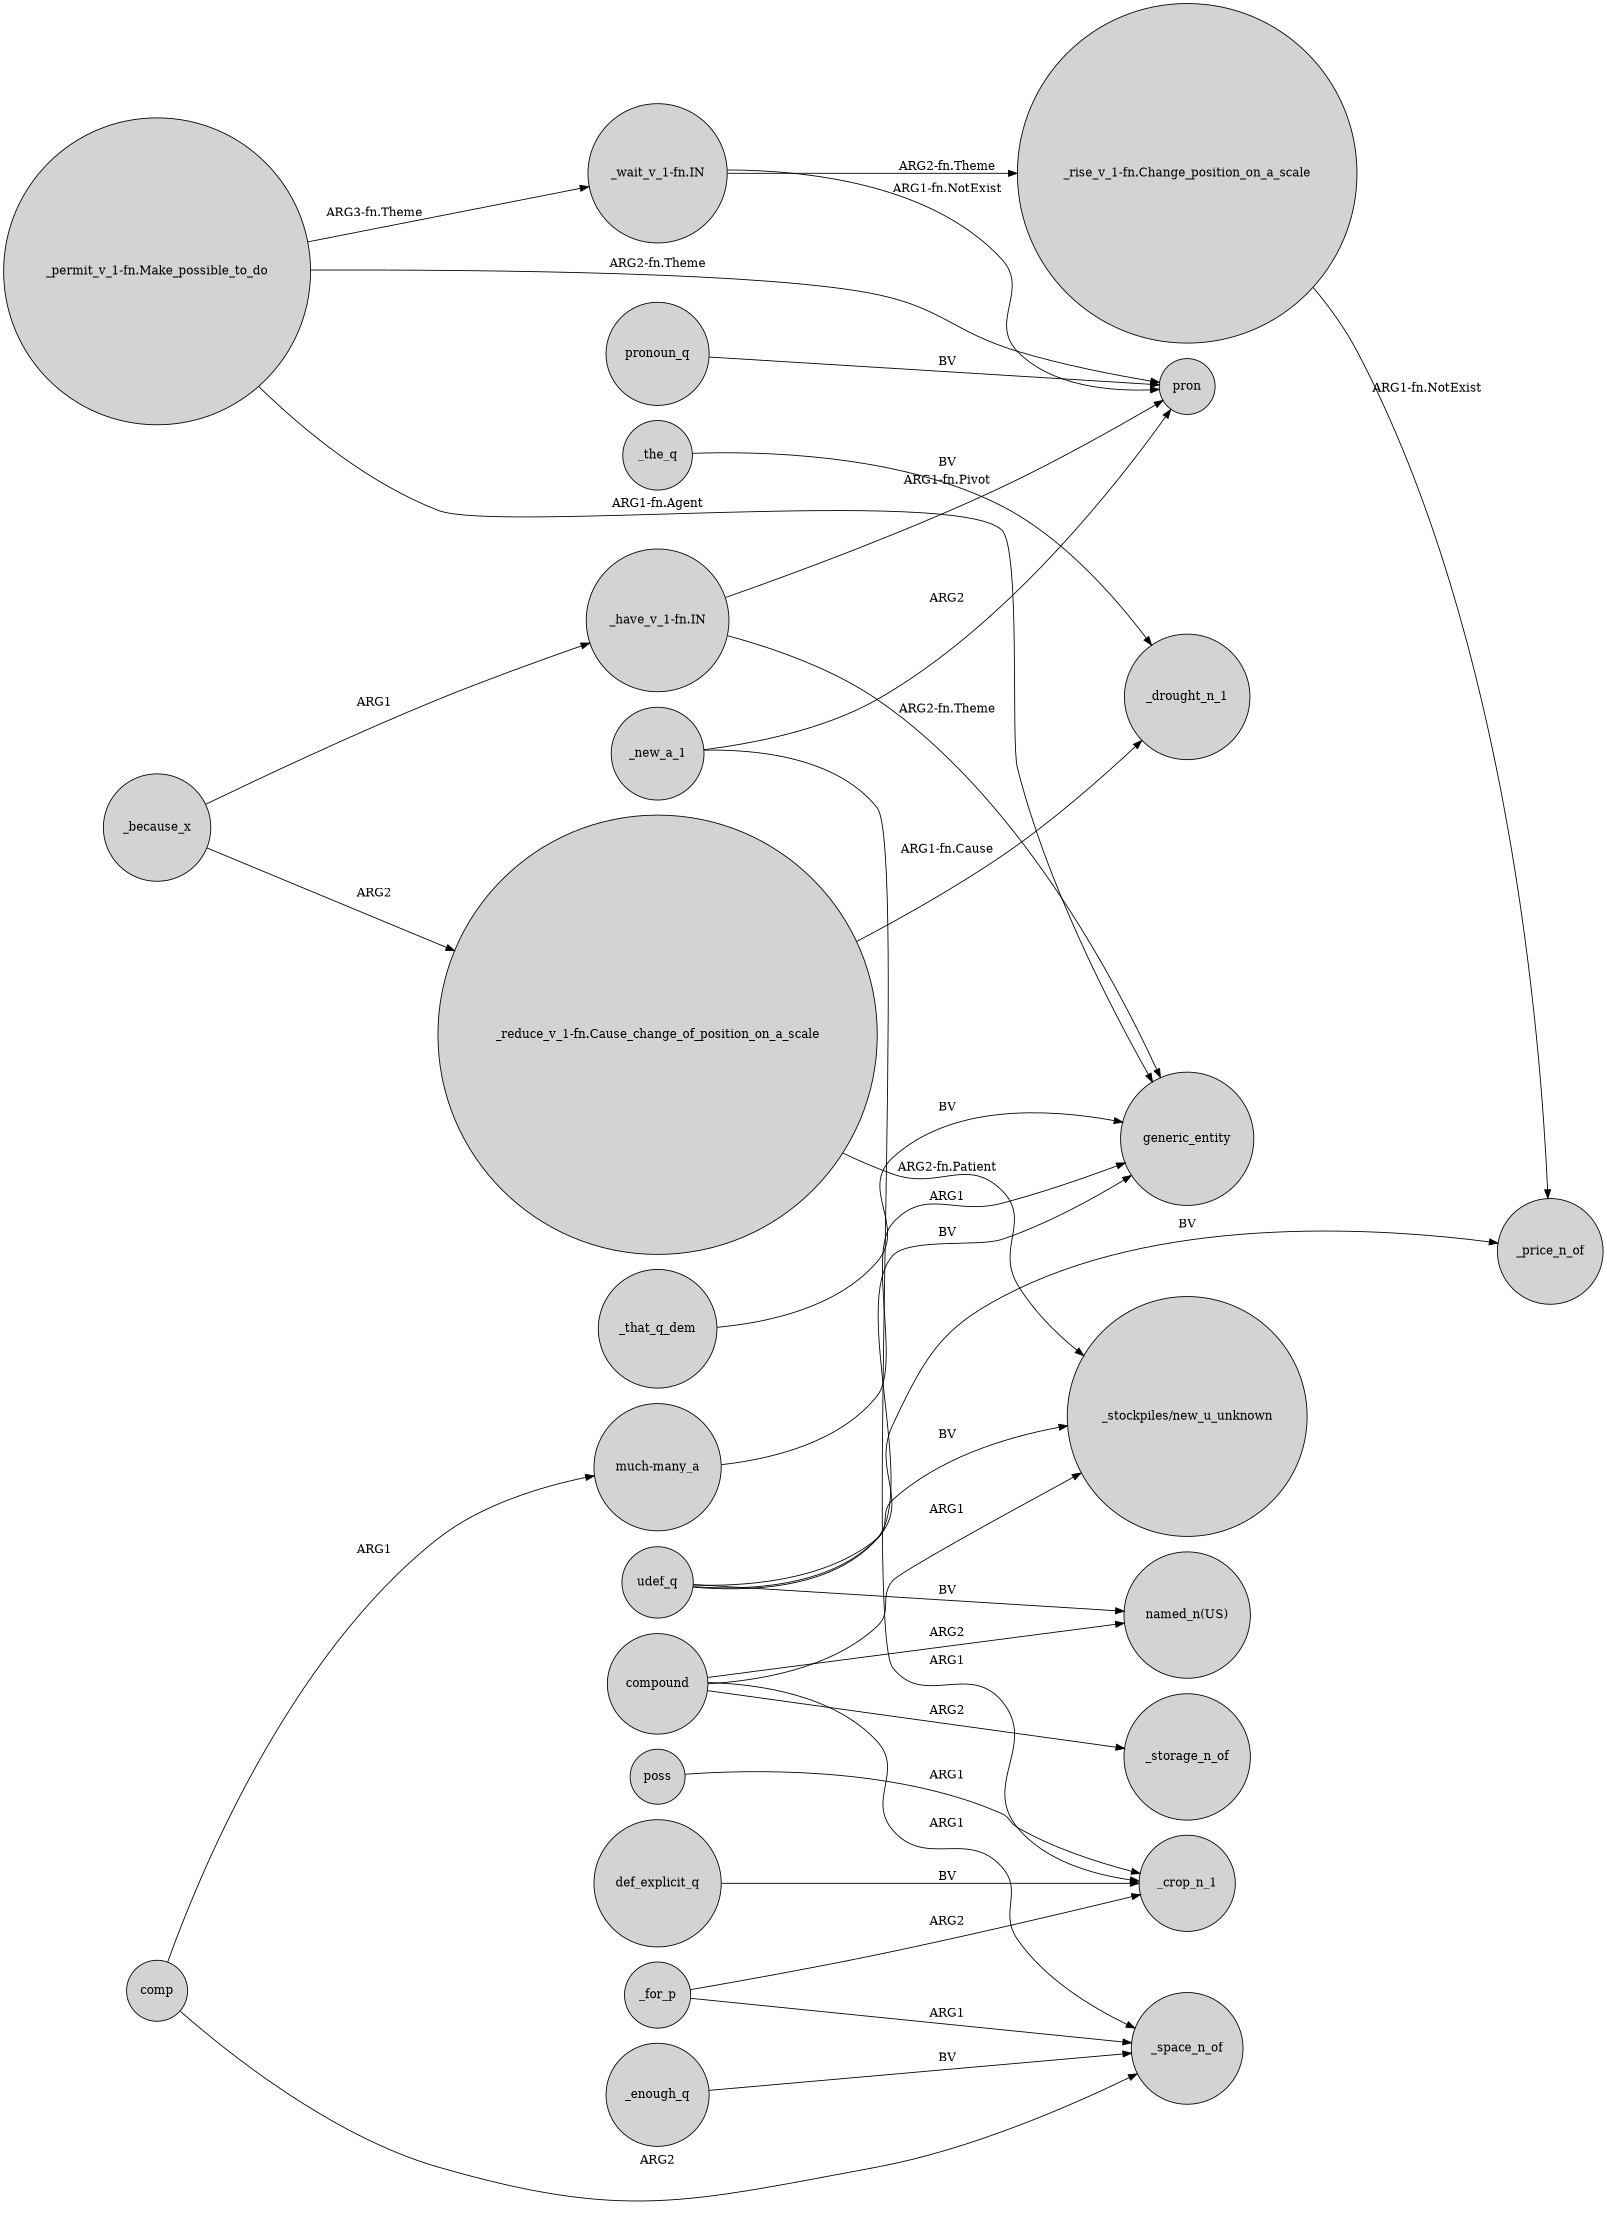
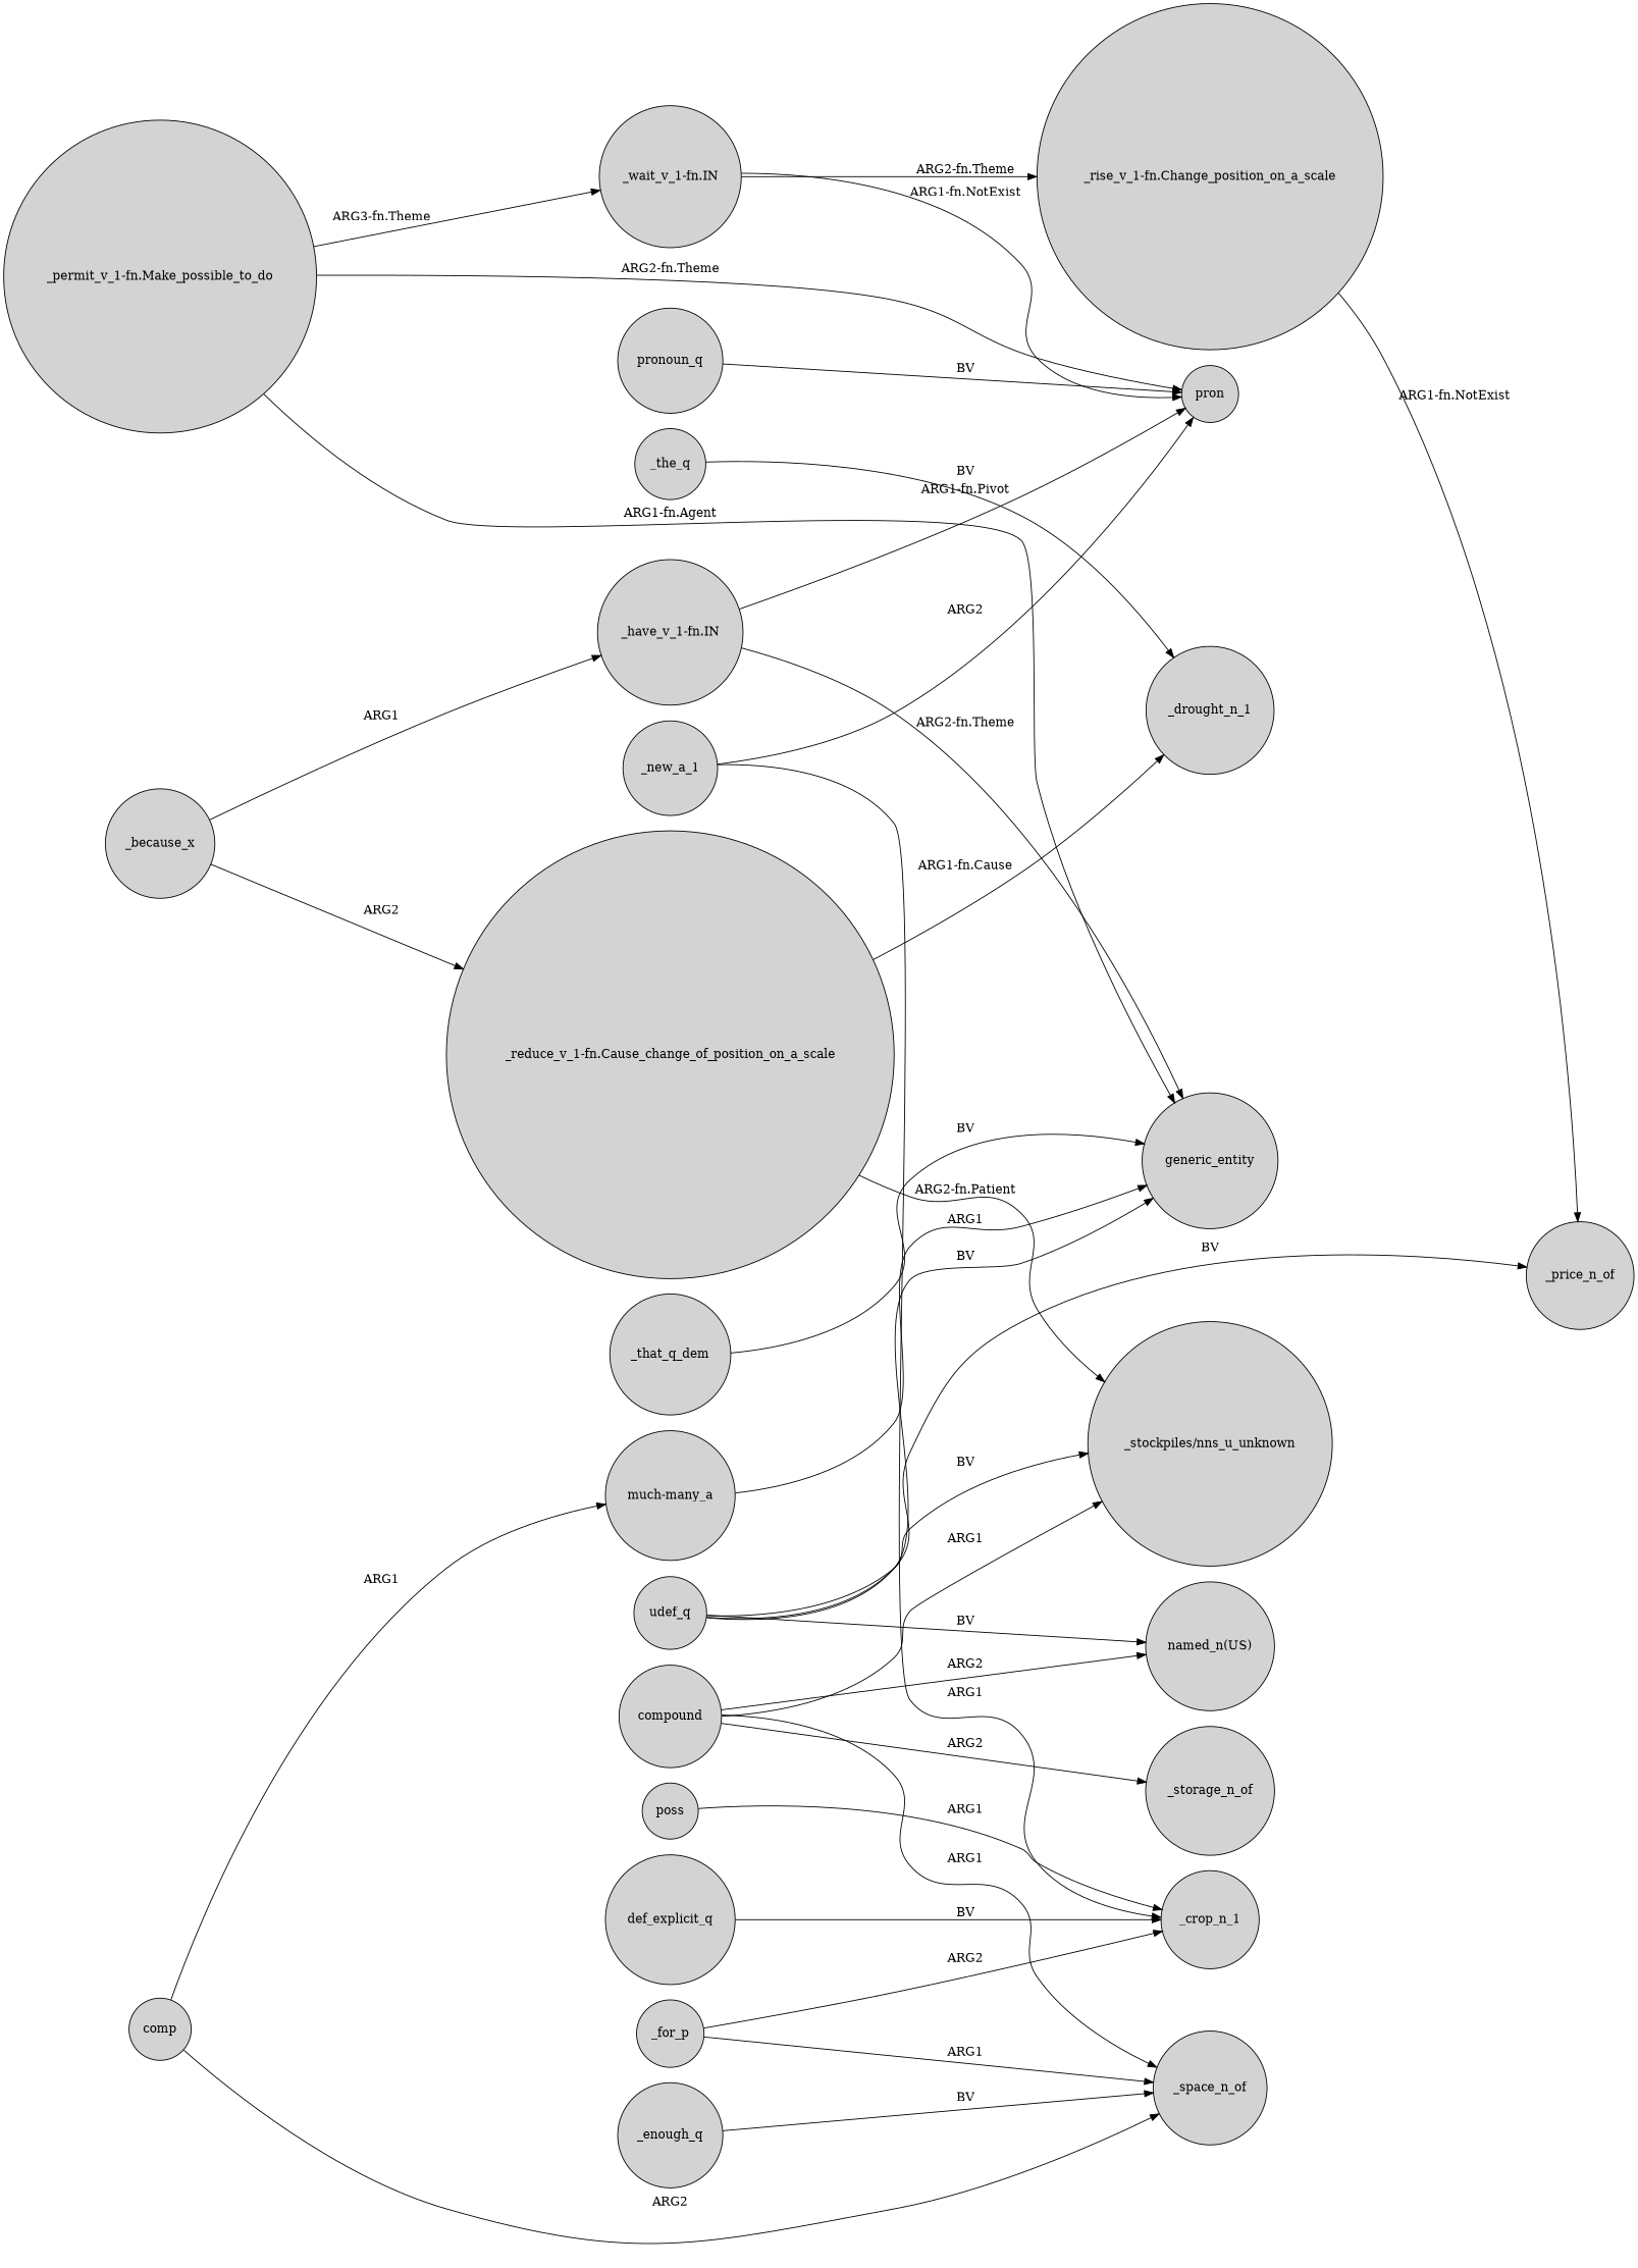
  digraph {
    rankdir=LR
    node [shape=circle style=filled]
    "_permit_v_1-fn.Make_possible_to_do"
    pron
    generic_entity
    "_wait_v_1-fn.IN"
    "_rise_v_1-fn.Change_position_on_a_scale"
    udef_q
    "named_n(US)"
    _price_n_of
-   "_stockpiles/nns_u_unknown" [label="_stockpiles/new_u_unknown"]
+   "_stockpiles/nns_u_unknown"
    _for_p
    _space_n_of
    _crop_n_1
    poss
    _enough_q
    _that_q_dem
    "much-many_a"
    _new_a_1
    compound
    _storage_n_of
    _because_x
    "_reduce_v_1-fn.Cause_change_of_position_on_a_scale"
    "_have_v_1-fn.IN"
    _drought_n_1
    pronoun_q
    def_explicit_q
    comp
    _the_q
    "_permit_v_1-fn.Make_possible_to_do" -> pron [label="ARG2-fn.Theme"]
    "_permit_v_1-fn.Make_possible_to_do" -> generic_entity [label="ARG1-fn.Agent"]
    "_permit_v_1-fn.Make_possible_to_do" -> "_wait_v_1-fn.IN" [label="ARG3-fn.Theme"]
    "_wait_v_1-fn.IN" -> pron [label="ARG1-fn.NotExist"]
    "_wait_v_1-fn.IN" -> "_rise_v_1-fn.Change_position_on_a_scale" [label="ARG2-fn.Theme"]
    "_rise_v_1-fn.Change_position_on_a_scale" -> _price_n_of [label="ARG1-fn.NotExist"]
    udef_q -> generic_entity [label=BV]
    udef_q -> "named_n(US)" [label=BV]
    udef_q -> _price_n_of [label=BV]
    udef_q -> "_stockpiles/nns_u_unknown" [label=BV]
    _for_p -> _space_n_of [label=ARG1]
    _for_p -> _crop_n_1 [label=ARG2]
    poss -> _crop_n_1 [label=ARG1]
    _enough_q -> _space_n_of [label=BV]
    _that_q_dem -> generic_entity [label=BV]
    "much-many_a" -> generic_entity [label=ARG1]
    _new_a_1 -> pron [label=ARG2]
    _new_a_1 -> _crop_n_1 [label=ARG1]
    compound -> "named_n(US)" [label=ARG2]
    compound -> "_stockpiles/nns_u_unknown" [label=ARG1]
    compound -> _space_n_of [label=ARG1]
    compound -> _storage_n_of [label=ARG2]
    _because_x -> "_reduce_v_1-fn.Cause_change_of_position_on_a_scale" [label=ARG2]
    _because_x -> "_have_v_1-fn.IN" [label=ARG1]
    "_reduce_v_1-fn.Cause_change_of_position_on_a_scale" -> "_stockpiles/nns_u_unknown" [label="ARG2-fn.Patient"]
    "_reduce_v_1-fn.Cause_change_of_position_on_a_scale" -> _drought_n_1 [label="ARG1-fn.Cause"]
    "_have_v_1-fn.IN" -> pron [label="ARG1-fn.Pivot"]
    "_have_v_1-fn.IN" -> generic_entity [label="ARG2-fn.Theme"]
    pronoun_q -> pron [label=BV]
    def_explicit_q -> _crop_n_1 [label=BV]
    comp -> _space_n_of [label=ARG2]
    comp -> "much-many_a" [label=ARG1]
    _the_q -> _drought_n_1 [label=BV]
  }
